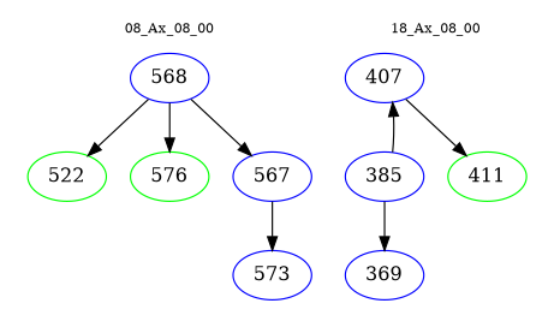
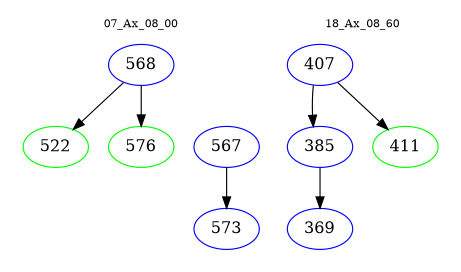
  digraph {
    node [color=blue]
    edge [color=black]
    n1 [label=568]
    n2 [color=green label=522]
    n3 [color=green label=576]
    n4 [label=567]
    n5 [label=573]
    n6 [label=407]
    n7 [label=385]
    n8 [color=green label=411]
    n9 [label=369]
    subgraph cluster_1 {
      color=white
      fontsize=10
-     label="08_Ax_08_00"
+     label="07_Ax_08_00"
      n1
      n2
      n3
      n4
      n5
    }
    subgraph cluster_2 {
      color=white
      fontsize=10
-     label="18_Ax_08_00"
+     label="18_Ax_08_60"
      n6
      n7
      n8
      n9
    }
    n1 -> n2
    n1 -> n3
-   n1 -> n4
    n4 -> n5
-   n7 -> n6
+   n6 -> n7
    n6 -> n8
    n7 -> n9
  }
